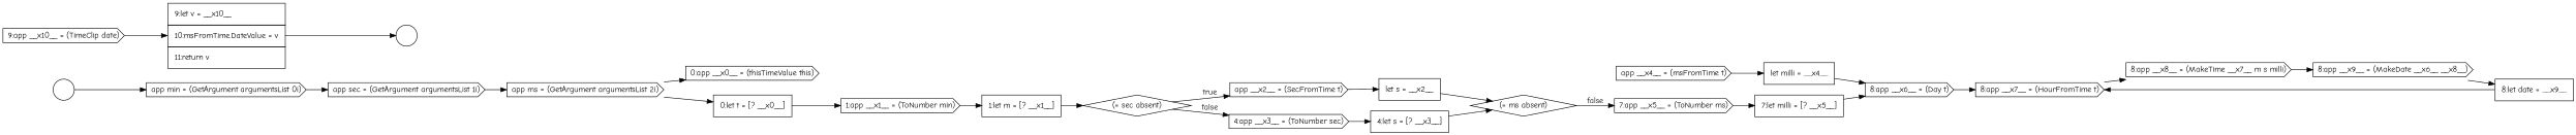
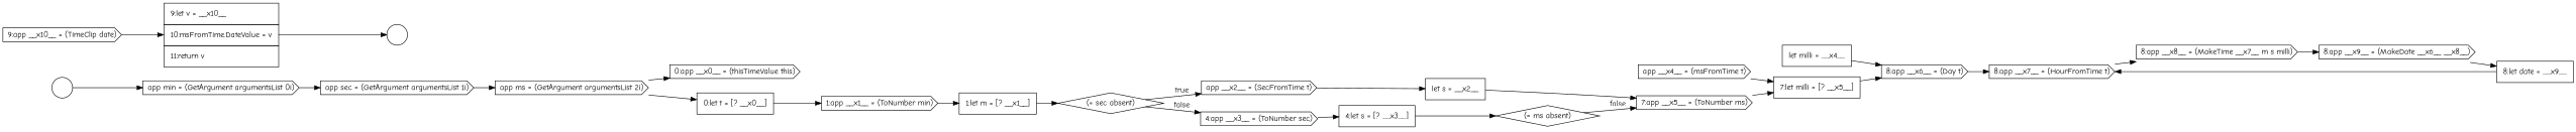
  digraph {
    fontname="Comic Neue"
    rankdir=LR
    node [color=black fillcolor=white fontname="Comic Neue" shape=cds style=filled]
    edge [color=black fontname="Comic Neue"]
    n1 [label=<<font color="black">1:app __x1__ = (ToNumber min)</font>>]
    n2 [label=<<font color="black">     <table border="0" cellborder="1" cellspacing="0" cellpadding="10">       <tr><td align="left">1:let m = [? __x1__]</td></tr>     </table>   </font>> margin=0 shape=none]
    n3 [label=<<font color="black">(= sec absent)</font>> shape=diamond]
    n4 [label=<<font color="black">app sec = (GetArgument argumentsList 1i)</font>>]
    n5 [label=<<font color="black">app ms = (GetArgument argumentsList 2i)</font>>]
    n6 [label=<<font color="black">0:app __x0__ = (thisTimeValue this)</font>>]
    n7 [label=<<font color="black">     <table border="0" cellborder="1" cellspacing="0" cellpadding="10">       <tr><td align="left">0:let t = [? __x0__]</td></tr>     </table>   </font>> margin=0 shape=none]
    n8 [label=<<font color="black">app __x4__ = (msFromTime t)</font>>]
    n9 [label=<<font color="black">     <table border="0" cellborder="1" cellspacing="0" cellpadding="10">       <tr><td align="left">let milli = __x4__</td></tr>     </table>   </font>> margin=0 shape=none]
    n10 [label=<<font color="black">8:app __x6__ = (Day t)</font>>]
    n11 [label=<<font color="black">8:app __x7__ = (HourFromTime t)</font>>]
    n12 [label=<<font color="black">8:app __x8__ = (MakeTime __x7__ m s milli)</font>>]
    n13 [label=<<font color="black">8:app __x9__ = (MakeDate __x6__ __x8__)</font>>]
    n14 [label=<<font color="black">     <table border="0" cellborder="1" cellspacing="0" cellpadding="10">       <tr><td align="left">8:let date = __x9__</td></tr>     </table>   </font>> margin=0 shape=none]
    n15 [label=<<font color="black">app __x2__ = (SecFromTime t)</font>>]
    n16 [label=<<font color="black">     <table border="0" cellborder="1" cellspacing="0" cellpadding="10">       <tr><td align="left">let s = __x2__</td></tr>     </table>   </font>> margin=0 shape=none]
    n17 [label=<<font color="black">(= ms absent)</font>> shape=diamond]
    n18 [label=<<font color="black">7:app __x5__ = (ToNumber ms)</font>>]
    n19 [label=<<font color="black">     <table border="0" cellborder="1" cellspacing="0" cellpadding="10">       <tr><td align="left">7:let milli = [? __x5__]</td></tr>     </table>   </font>> margin=0 shape=none]
    n20 [label=<<font color="black">4:app __x3__ = (ToNumber sec)</font>>]
    n21 [label=<<font color="black">     <table border="0" cellborder="1" cellspacing="0" cellpadding="10">       <tr><td align="left">4:let s = [? __x3__]</td></tr>     </table>   </font>> margin=0 shape=none]
    n22 [label=" " shape=circle]
    n23 [label=<<font color="black">     <table border="0" cellborder="1" cellspacing="0" cellpadding="10">       <tr><td align="left">9:let v = __x10__</td></tr>       <tr><td align="left">10:msFromTime.DateValue = v</td></tr>       <tr><td align="left">11:return v</td></tr>     </table>   </font>> margin=0 shape=none]
    n24 [label=" " shape=circle]
    n25 [label=<<font color="black">app min = (GetArgument argumentsList 0i)</font>>]
    n26 [label=<<font color="black">9:app __x10__ = (TimeClip date)</font>>]
    n1 -> n2
    n2 -> n3
    n3 -> n15 [label=<<font color="black">true</font>>]
    n3 -> n20 [label=<<font color="black">false</font>>]
    n4 -> n5
    n5 -> n6
    n5 -> n7
    n7 -> n1
-   n8 -> n9
+   n8 -> n19
    n9 -> n10
    n10 -> n11
    n11 -> n12
    n12 -> n13
    n13 -> n14
    n14 -> n11
    n15 -> n16
-   n16 -> n17
+   n16 -> n18
    n17 -> n18 [label=<<font color="black">false</font>>]
    n18 -> n19
    n19 -> n10
    n20 -> n21
    n21 -> n17
    n23 -> n22
    n24 -> n25
    n25 -> n4
    n26 -> n23
  }
